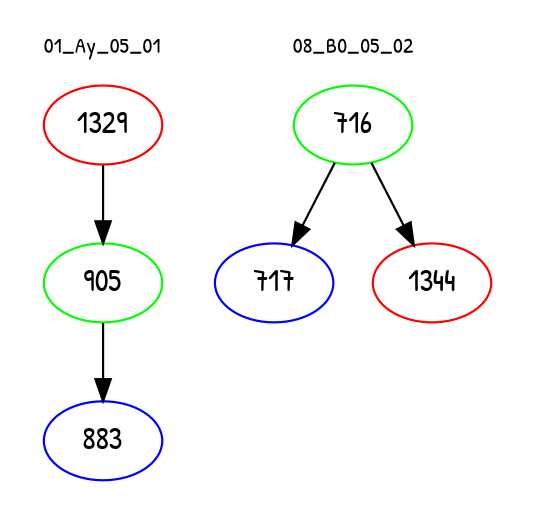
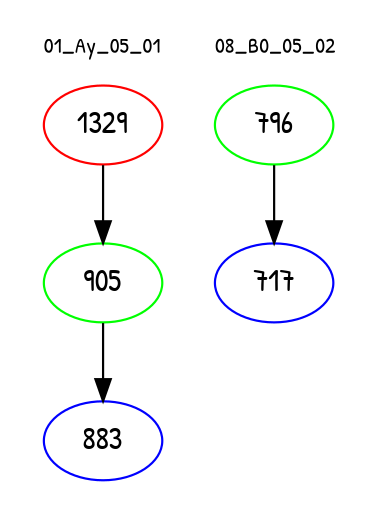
  digraph {
    fontname="Patrick Hand"
    node [color=green fontname="Patrick Hand"]
    edge [color=black fontname="Patrick Hand"]
    n1 [label=905]
    n2 [color=blue label=883]
    n3 [color=red label=1329]
-   n4 [label=716]
+   n4 [label=796]
    n5 [color=blue label=717]
-   n6 [color=red label=1344]
    subgraph cluster_1 {
      color=white
      fontsize=10
      label="01_Ay_05_01"
      n1
      n2
      n3
    }
    subgraph cluster_2 {
      color=white
      fontsize=10
      label="08_B0_05_02"
      n4
      n5
-     n6
    }
    n1 -> n2
    n3 -> n1
    n4 -> n5
-   n4 -> n6
  }
